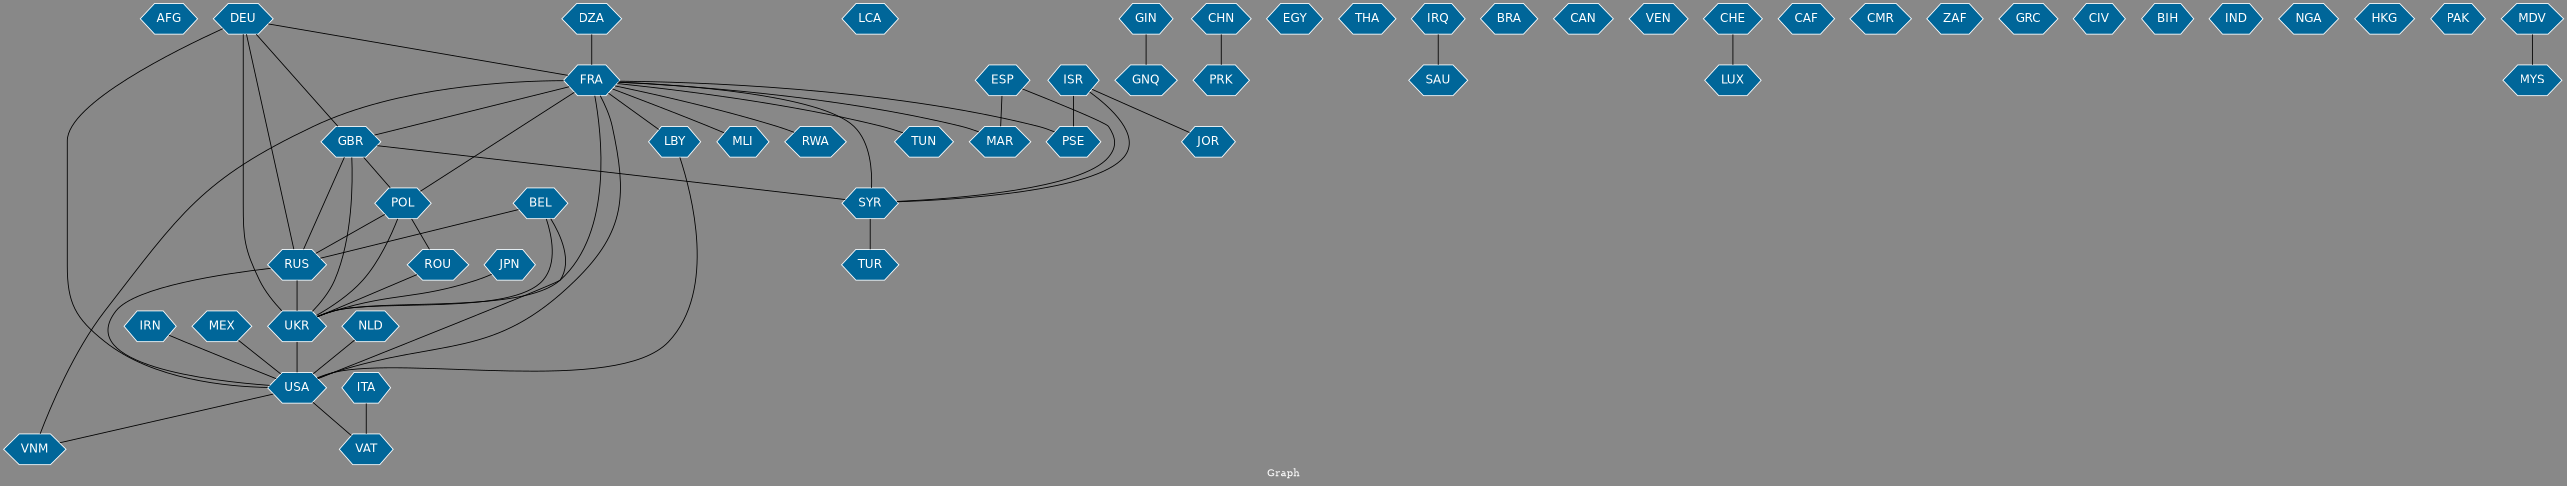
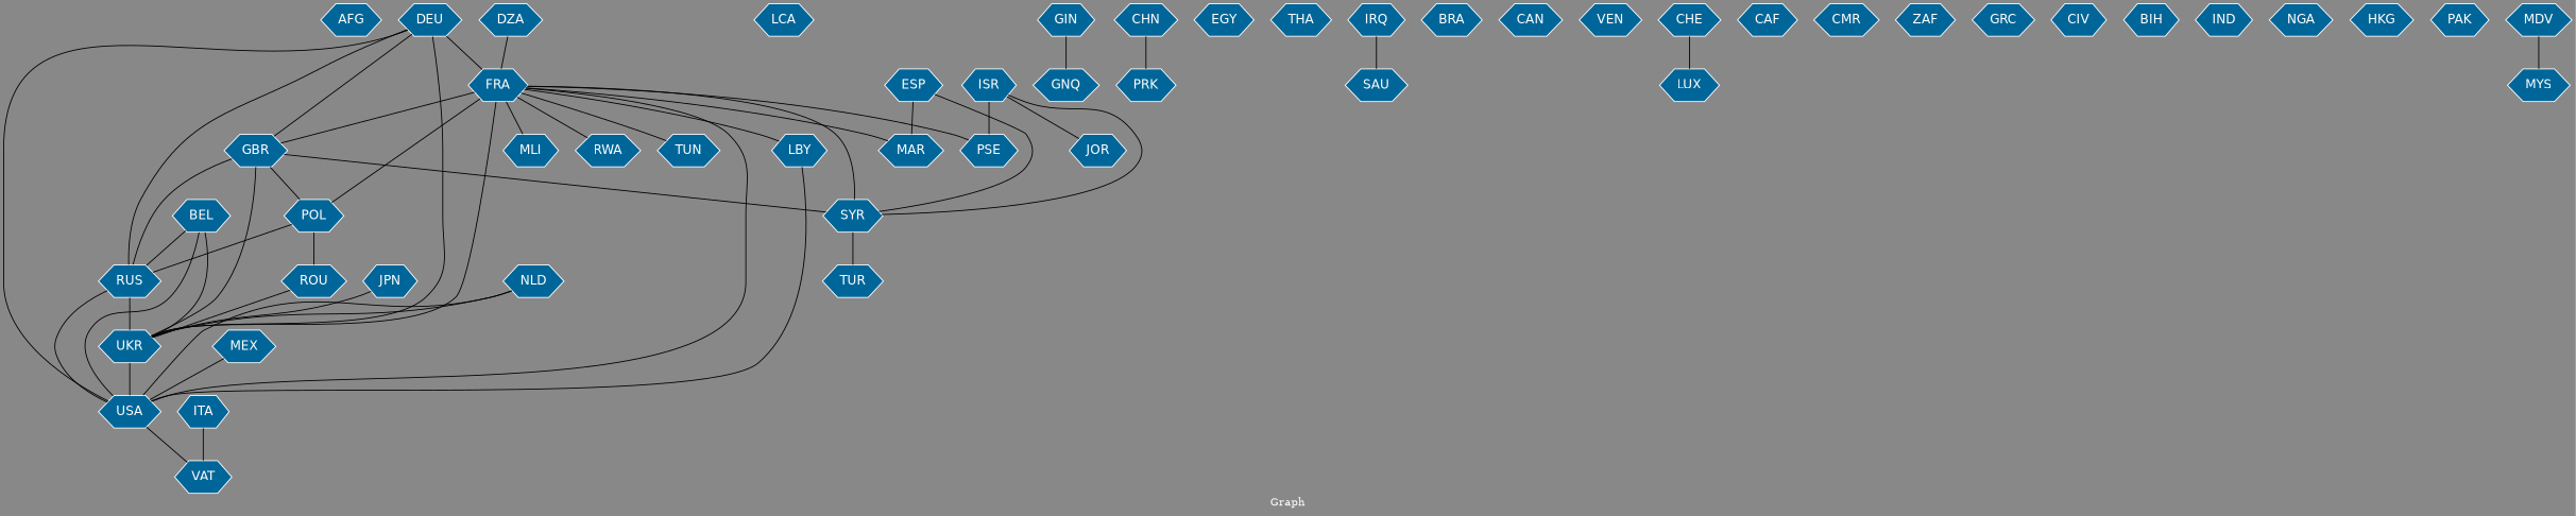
  graph {
    bgcolor="#888888"
    fontcolor=white
    fontsize=12
    label="Graph"
    node [color=white fillcolor="#006699" fontcolor=white fontname=Helvetica shape=hexagon style=filled]
    edge [arrowhead=open color=black fontcolor=white fontname=Courier fontsize=12 weight=1]
    n1 [label=AFG]
    n2 [label=RUS]
    n3 [label=UKR]
    n4 [label=USA]
-   n5 [label=VNM]
    n6 [label=VAT]
    n7 [label=LCA]
    n8 [label=DZA]
    n9 [label=FRA]
    n10 [label=MLI]
    n11 [label=LBY]
    n12 [label=RWA]
    n13 [label=POL]
    n14 [label=SYR]
    n15 [label=GBR]
    n16 [label=PSE]
    n17 [label=TUN]
    n18 [label=MAR]
    n19 [label=ROU]
    n20 [label=TUR]
    n21 [label=GIN]
    n22 [label=GNQ]
    n23 [label=DEU]
    n24 [label=CHN]
    n25 [label=PRK]
    n26 [label=JPN]
    n27 [label=EGY]
    n28 [label=THA]
-   n29 [label=IRN]
    n30 [label=ITA]
    n31 [label=ESP]
    n32 [label=ISR]
    n33 [label=JOR]
    n34 [label=MEX]
    n35 [label=SAU]
    n36 [label=BRA]
    n37 [label=CAN]
    n38 [label=VEN]
    n39 [label=BEL]
    n40 [label=CHE]
    n41 [label=LUX]
    n42 [label=CAF]
    n43 [label=CMR]
    n44 [label=ZAF]
    n45 [label=GRC]
    n46 [label=CIV]
    n47 [label=BIH]
    n48 [label=IND]
    n49 [label=NGA]
    n50 [label=HKG]
    n51 [label=IRQ]
    n52 [label=NLD]
    n53 [label=PAK]
    n54 [label=MYS]
    n55 [label=MDV]
    n2 -- n3 [weight=147]
    n2 -- n4 [weight=28]
    n3 -- n4 [weight=30]
-   n4 -- n5
    n4 -- n6
    n8 -- n9 [weight=2]
    n9 -- n3 [weight=23]
    n9 -- n4 [weight=4]
-   n9 -- n5 [weight=3]
    n9 -- n10 [weight=4]
    n9 -- n11 [weight=2]
    n9 -- n12 [weight=2]
    n9 -- n13 [weight=4]
    n9 -- n14 [weight=3]
    n9 -- n15
    n9 -- n16
    n9 -- n17
    n9 -- n18 [weight=3]
    n11 -- n4
    n13 -- n2 [weight=3]
-   n13 -- n3 [weight=7]
+   n52 -- n3 [weight=7]
    n13 -- n19 [weight=2]
    n14 -- n20
    n15 -- n2 [weight=5]
    n15 -- n3 [weight=5]
    n15 -- n13
    n15 -- n14
    n19 -- n3 [weight=2]
    n21 -- n22
    n23 -- n2 [weight=3]
    n23 -- n3 [weight=7]
    n23 -- n4
    n23 -- n9
    n23 -- n15 [weight=2]
    n24 -- n25
    n26 -- n3
-   n29 -- n4 [weight=2]
    n30 -- n6 [weight=2]
    n31 -- n14
    n31 -- n18
    n32 -- n14
    n32 -- n16 [weight=4]
    n32 -- n33
    n34 -- n4
    n39 -- n2
    n39 -- n3 [weight=3]
    n39 -- n4
    n40 -- n41
    n51 -- n35
    n52 -- n4 [weight=2]
    n55 -- n54
  }
